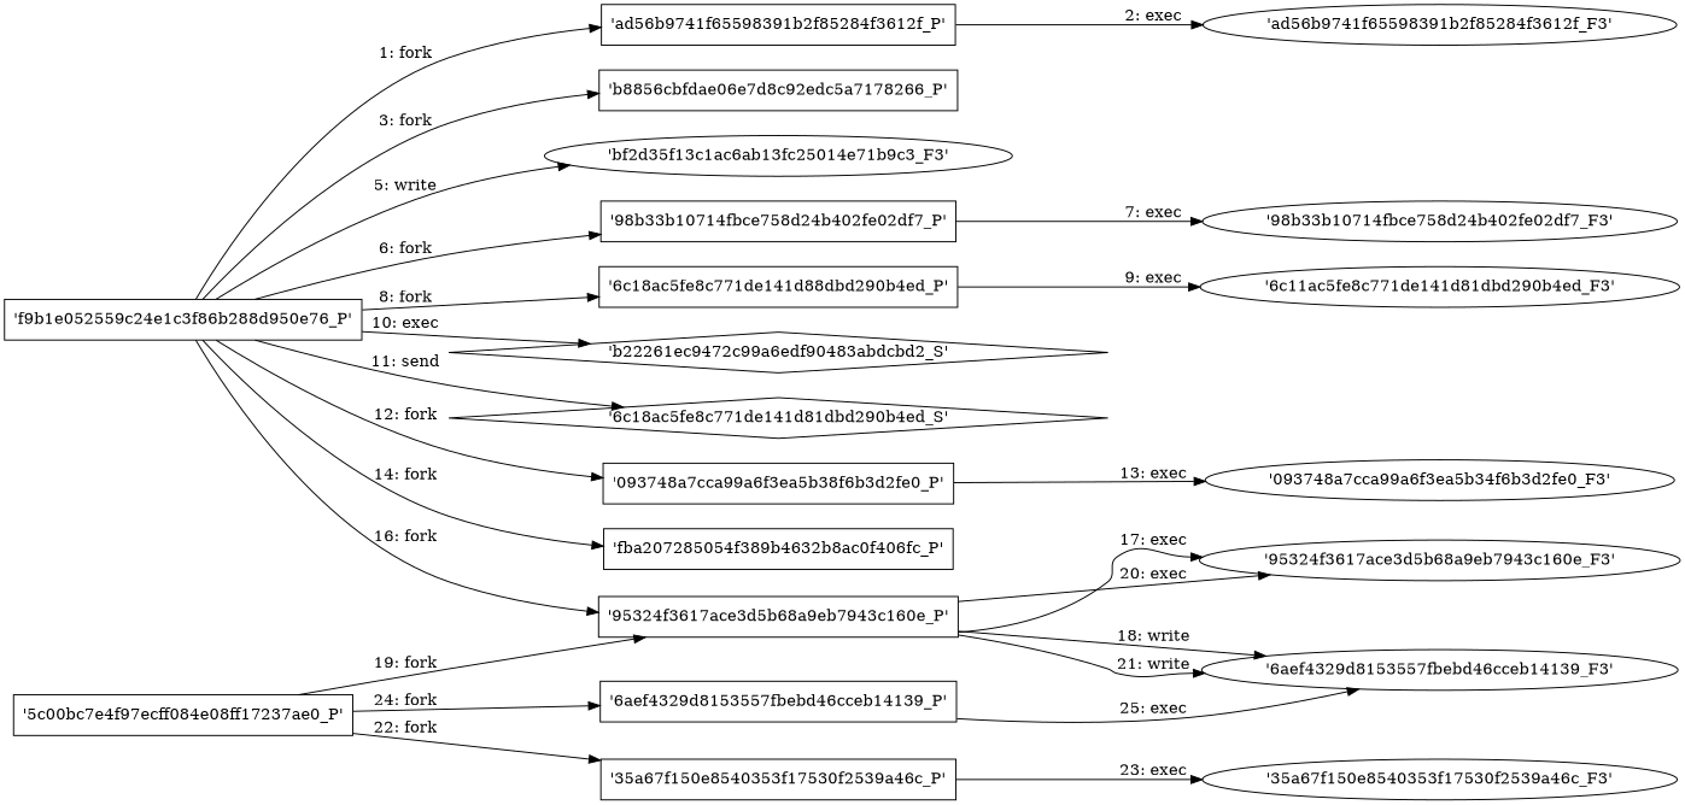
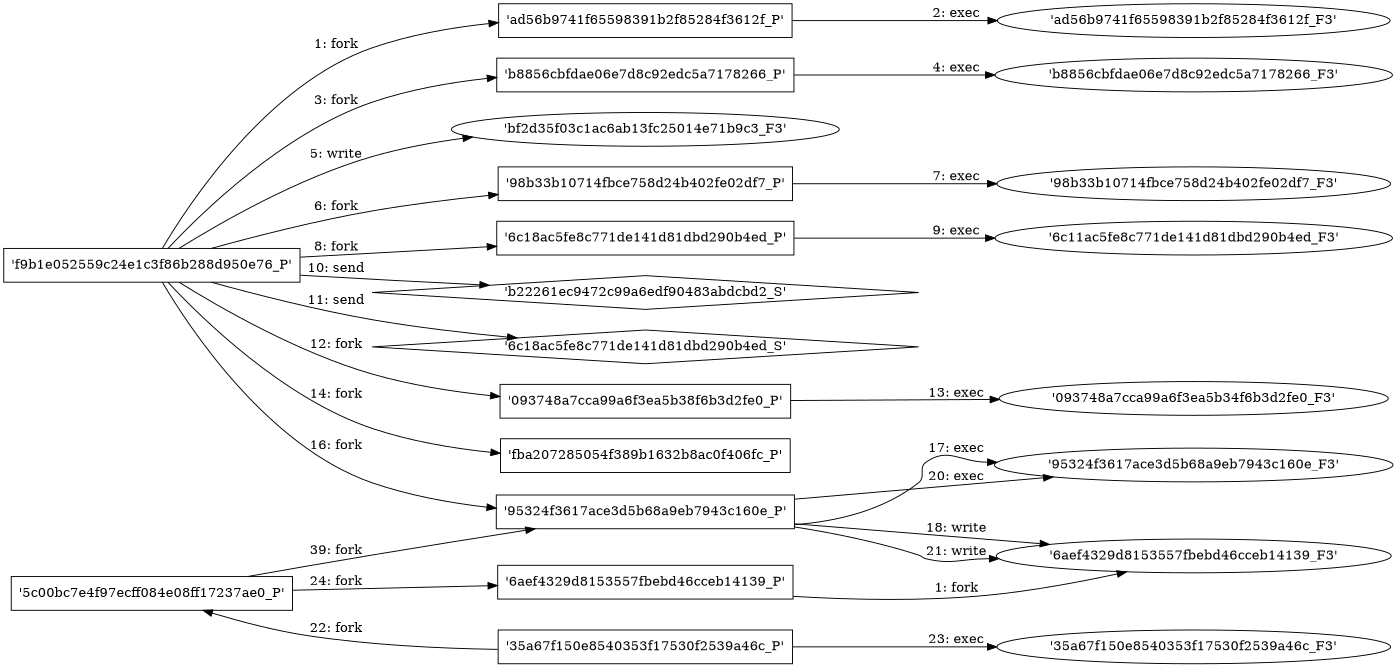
  digraph {
    engine=neato
    fixedsize=false
    fontsize=10
    nodesep=0.3
    rankdir=LR
    ranksep=0
    splines=true
    node [node_type=Process shape=box]
    "'f9b1e052559c24e1c3f86b288d950e76_P'"
    "'ad56b9741f65598391b2f85284f3612f_P'"
    "'b8856cbfdae06e7d8c92edc5a7178266_P'"
-   "'bf2d35f03c1ac6ab13fc25014e71b9c3_F3'" [node_type=file shape=ellipse label="'bf2d35f13c1ac6ab13fc25014e71b9c3_F3'"]
+   "'bf2d35f03c1ac6ab13fc25014e71b9c3_F3'" [node_type=file shape=ellipse]
    "'98b33b10714fbce758d24b402fe02df7_P'"
-   "'6c18ac5fe8c771de141d81dbd290b4ed_P'" [label="'6c18ac5fe8c771de141d88dbd290b4ed_P'"]
+   "'6c18ac5fe8c771de141d81dbd290b4ed_P'"
    "'b22261ec9472c99a6edf90483abdcbd2_S'" [node_type=Socket shape=diamond]
    "'6c18ac5fe8c771de141d81dbd290b4ed_S'" [node_type=Socket shape=diamond]
    n9 [label="'093748a7cca99a6f3ea5b38f6b3d2fe0_P'"]
-   "'fba207285054f389b1632b8ac0f406fc_P'" [label="'fba207285054f389b4632b8ac0f406fc_P'"]
+   "'fba207285054f389b1632b8ac0f406fc_P'"
    "'95324f3617ace3d5b68a9eb7943c160e_P'"
    "'ad56b9741f65598391b2f85284f3612f_F3'" [node_type=File shape=ellipse]
+   "'b8856cbfdae06e7d8c92edc5a7178266_F3'" [node_type=File shape=ellipse]
    "'98b33b10714fbce758d24b402fe02df7_F3'" [node_type=File shape=ellipse]
    n15 [label="'6c11ac5fe8c771de141d81dbd290b4ed_F3'" node_type=File shape=ellipse]
    "'093748a7cca99a6f3ea5b34f6b3d2fe0_F3'" [node_type=File shape=ellipse]
    "'95324f3617ace3d5b68a9eb7943c160e_F3'" [node_type=File shape=ellipse]
    "'6aef4329d8153557fbebd46cceb14139_F3'" [node_type=File shape=ellipse]
    "'5c00bc7e4f97ecff084e08ff17237ae0_P'"
    "'35a67f150e8540353f17530f2539a46c_P'"
    "'6aef4329d8153557fbebd46cceb14139_P'"
    "'35a67f150e8540353f17530f2539a46c_F3'" [node_type=File shape=ellipse]
    "'f9b1e052559c24e1c3f86b288d950e76_P'" -> "'ad56b9741f65598391b2f85284f3612f_P'" [label="1: fork"]
    "'f9b1e052559c24e1c3f86b288d950e76_P'" -> "'b8856cbfdae06e7d8c92edc5a7178266_P'" [label="3: fork"]
    "'f9b1e052559c24e1c3f86b288d950e76_P'" -> "'bf2d35f03c1ac6ab13fc25014e71b9c3_F3'" [label="5: write"]
    "'f9b1e052559c24e1c3f86b288d950e76_P'" -> "'98b33b10714fbce758d24b402fe02df7_P'" [label="6: fork"]
    "'f9b1e052559c24e1c3f86b288d950e76_P'" -> "'6c18ac5fe8c771de141d81dbd290b4ed_P'" [label="8: fork"]
-   "'f9b1e052559c24e1c3f86b288d950e76_P'" -> "'b22261ec9472c99a6edf90483abdcbd2_S'" [label="10: exec"]
+   "'f9b1e052559c24e1c3f86b288d950e76_P'" -> "'b22261ec9472c99a6edf90483abdcbd2_S'" [label="10: send"]
    "'f9b1e052559c24e1c3f86b288d950e76_P'" -> "'6c18ac5fe8c771de141d81dbd290b4ed_S'" [label="11: send"]
    "'f9b1e052559c24e1c3f86b288d950e76_P'" -> n9 [label="12: fork"]
    "'f9b1e052559c24e1c3f86b288d950e76_P'" -> "'fba207285054f389b1632b8ac0f406fc_P'" [label="14: fork"]
    "'f9b1e052559c24e1c3f86b288d950e76_P'" -> "'95324f3617ace3d5b68a9eb7943c160e_P'" [label="16: fork"]
    "'ad56b9741f65598391b2f85284f3612f_P'" -> "'ad56b9741f65598391b2f85284f3612f_F3'" [label="2: exec"]
+   "'b8856cbfdae06e7d8c92edc5a7178266_P'" -> "'b8856cbfdae06e7d8c92edc5a7178266_F3'" [label="4: exec"]
    "'98b33b10714fbce758d24b402fe02df7_P'" -> "'98b33b10714fbce758d24b402fe02df7_F3'" [label="7: exec"]
    "'6c18ac5fe8c771de141d81dbd290b4ed_P'" -> n15 [label="9: exec"]
    n9 -> "'093748a7cca99a6f3ea5b34f6b3d2fe0_F3'" [label="13: exec"]
    "'95324f3617ace3d5b68a9eb7943c160e_P'" -> "'95324f3617ace3d5b68a9eb7943c160e_F3'" [label="17: exec"]
    "'95324f3617ace3d5b68a9eb7943c160e_P'" -> "'95324f3617ace3d5b68a9eb7943c160e_F3'" [label="20: exec"]
    "'95324f3617ace3d5b68a9eb7943c160e_P'" -> "'6aef4329d8153557fbebd46cceb14139_F3'" [label="18: write"]
    "'95324f3617ace3d5b68a9eb7943c160e_P'" -> "'6aef4329d8153557fbebd46cceb14139_F3'" [label="21: write"]
-   "'5c00bc7e4f97ecff084e08ff17237ae0_P'" -> "'95324f3617ace3d5b68a9eb7943c160e_P'" [label="19: fork"]
-   "'5c00bc7e4f97ecff084e08ff17237ae0_P'" -> "'35a67f150e8540353f17530f2539a46c_P'" [label="22: fork"]
+   "'5c00bc7e4f97ecff084e08ff17237ae0_P'" -> "'95324f3617ace3d5b68a9eb7943c160e_P'" [label="39: fork"]
+   "'35a67f150e8540353f17530f2539a46c_P'" -> "'5c00bc7e4f97ecff084e08ff17237ae0_P'" [label="22: fork"]
    "'5c00bc7e4f97ecff084e08ff17237ae0_P'" -> "'6aef4329d8153557fbebd46cceb14139_P'" [label="24: fork"]
    "'35a67f150e8540353f17530f2539a46c_P'" -> "'35a67f150e8540353f17530f2539a46c_F3'" [label="23: exec"]
-   "'6aef4329d8153557fbebd46cceb14139_P'" -> "'6aef4329d8153557fbebd46cceb14139_F3'" [label="25: exec"]
+   "'6aef4329d8153557fbebd46cceb14139_P'" -> "'6aef4329d8153557fbebd46cceb14139_F3'" [label="1: fork"]
  }
